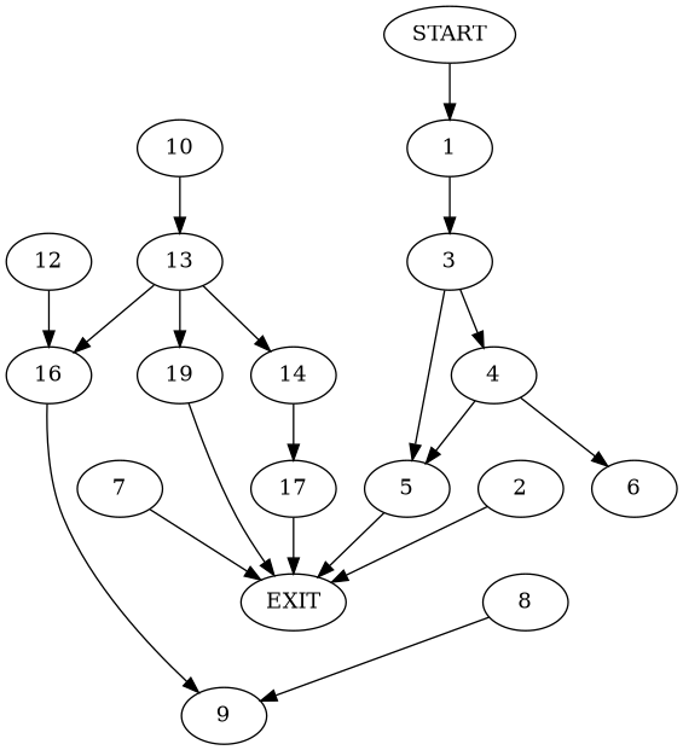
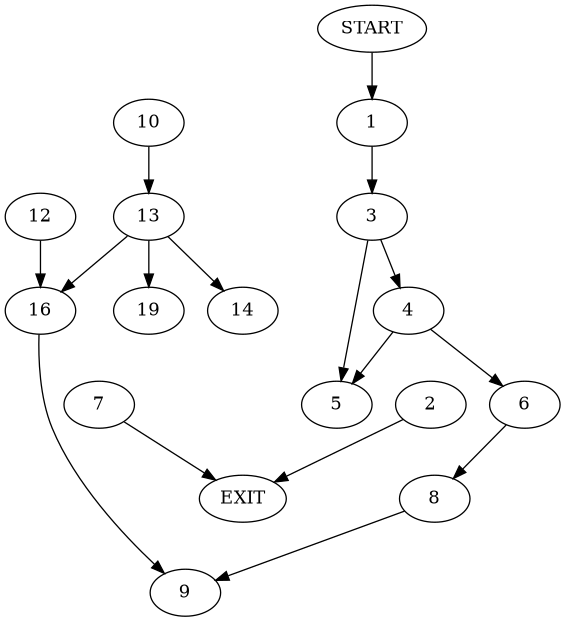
  digraph {
    n1 [label=START]
    1
    3
    n4 [label=EXIT]
    2
    4
    5
    6
    8
    7
    9
    10
    13
    12
    16
    14
    n17 [label=19]
-   17
    n1 -> 1
    1 -> 3
    3 -> 4
    3 -> 5
    2 -> n4
    4 -> 5
    4 -> 6
-   5 -> n4
+   6 -> 8
    8 -> 9
    7 -> n4
    10 -> 13
    13 -> 16
    13 -> 14
    13 -> n17
    12 -> 16
    16 -> 9
-   14 -> 17
-   n17 -> n4
-   17 -> n4
  }
